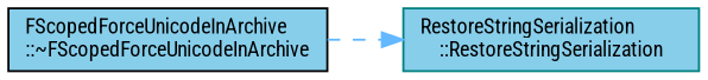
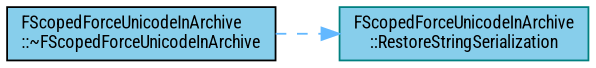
  digraph {
    rankdir=LR
    fontname="Roboto Condensed"
    node [fillcolor=skyblue fontname="Roboto Condensed" fontsize=10 shape=box style=filled]
    n1 [color=black fontcolor=black height=0.2 label="FScopedForceUnicodeInArchive\l::~FScopedForceUnicodeInArchive" width=0.4]
-   n2 [color=teal height=0.2 label="RestoreStringSerialization\l::RestoreStringSerialization" width=0.4]
+   n2 [color=teal height=0.2 label="FScopedForceUnicodeInArchive\l::RestoreStringSerialization" width=0.4]
    n1 -> n2 [color=steelblue1 fontname="Roboto Condensed" fontsize=10 labelfontname=Helvetica labelfontsize=10 style=dashed]
  }
